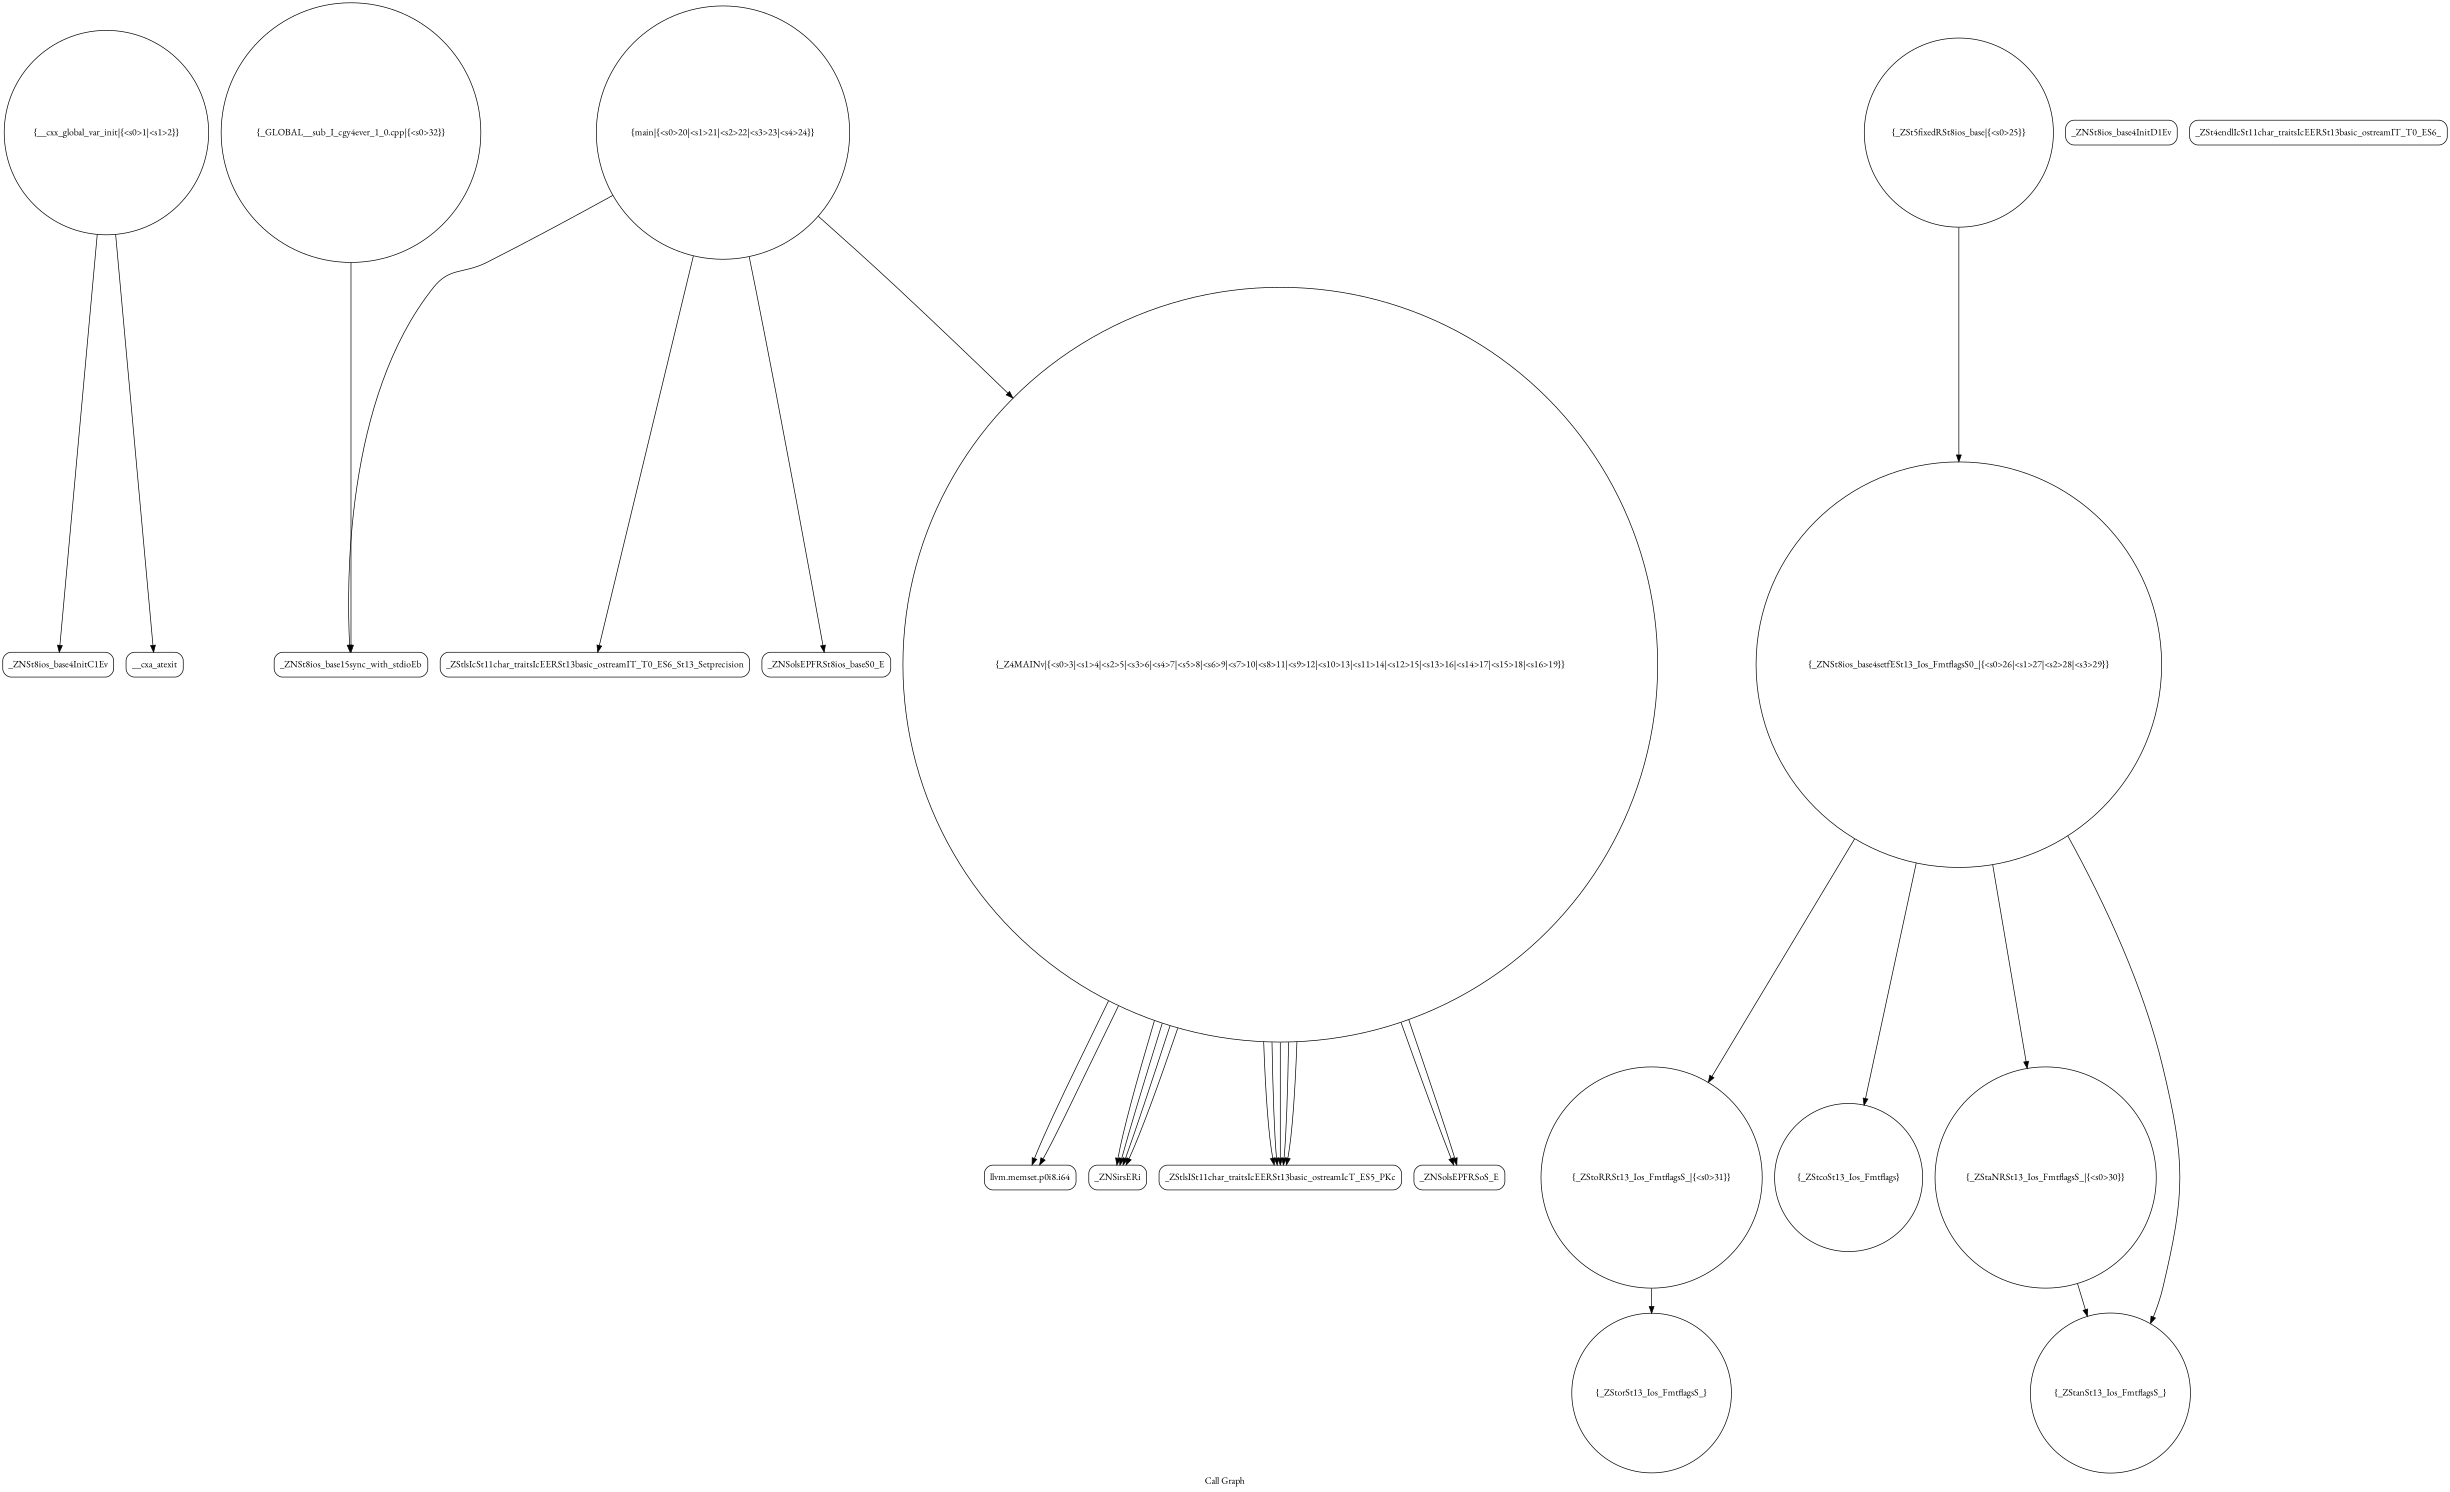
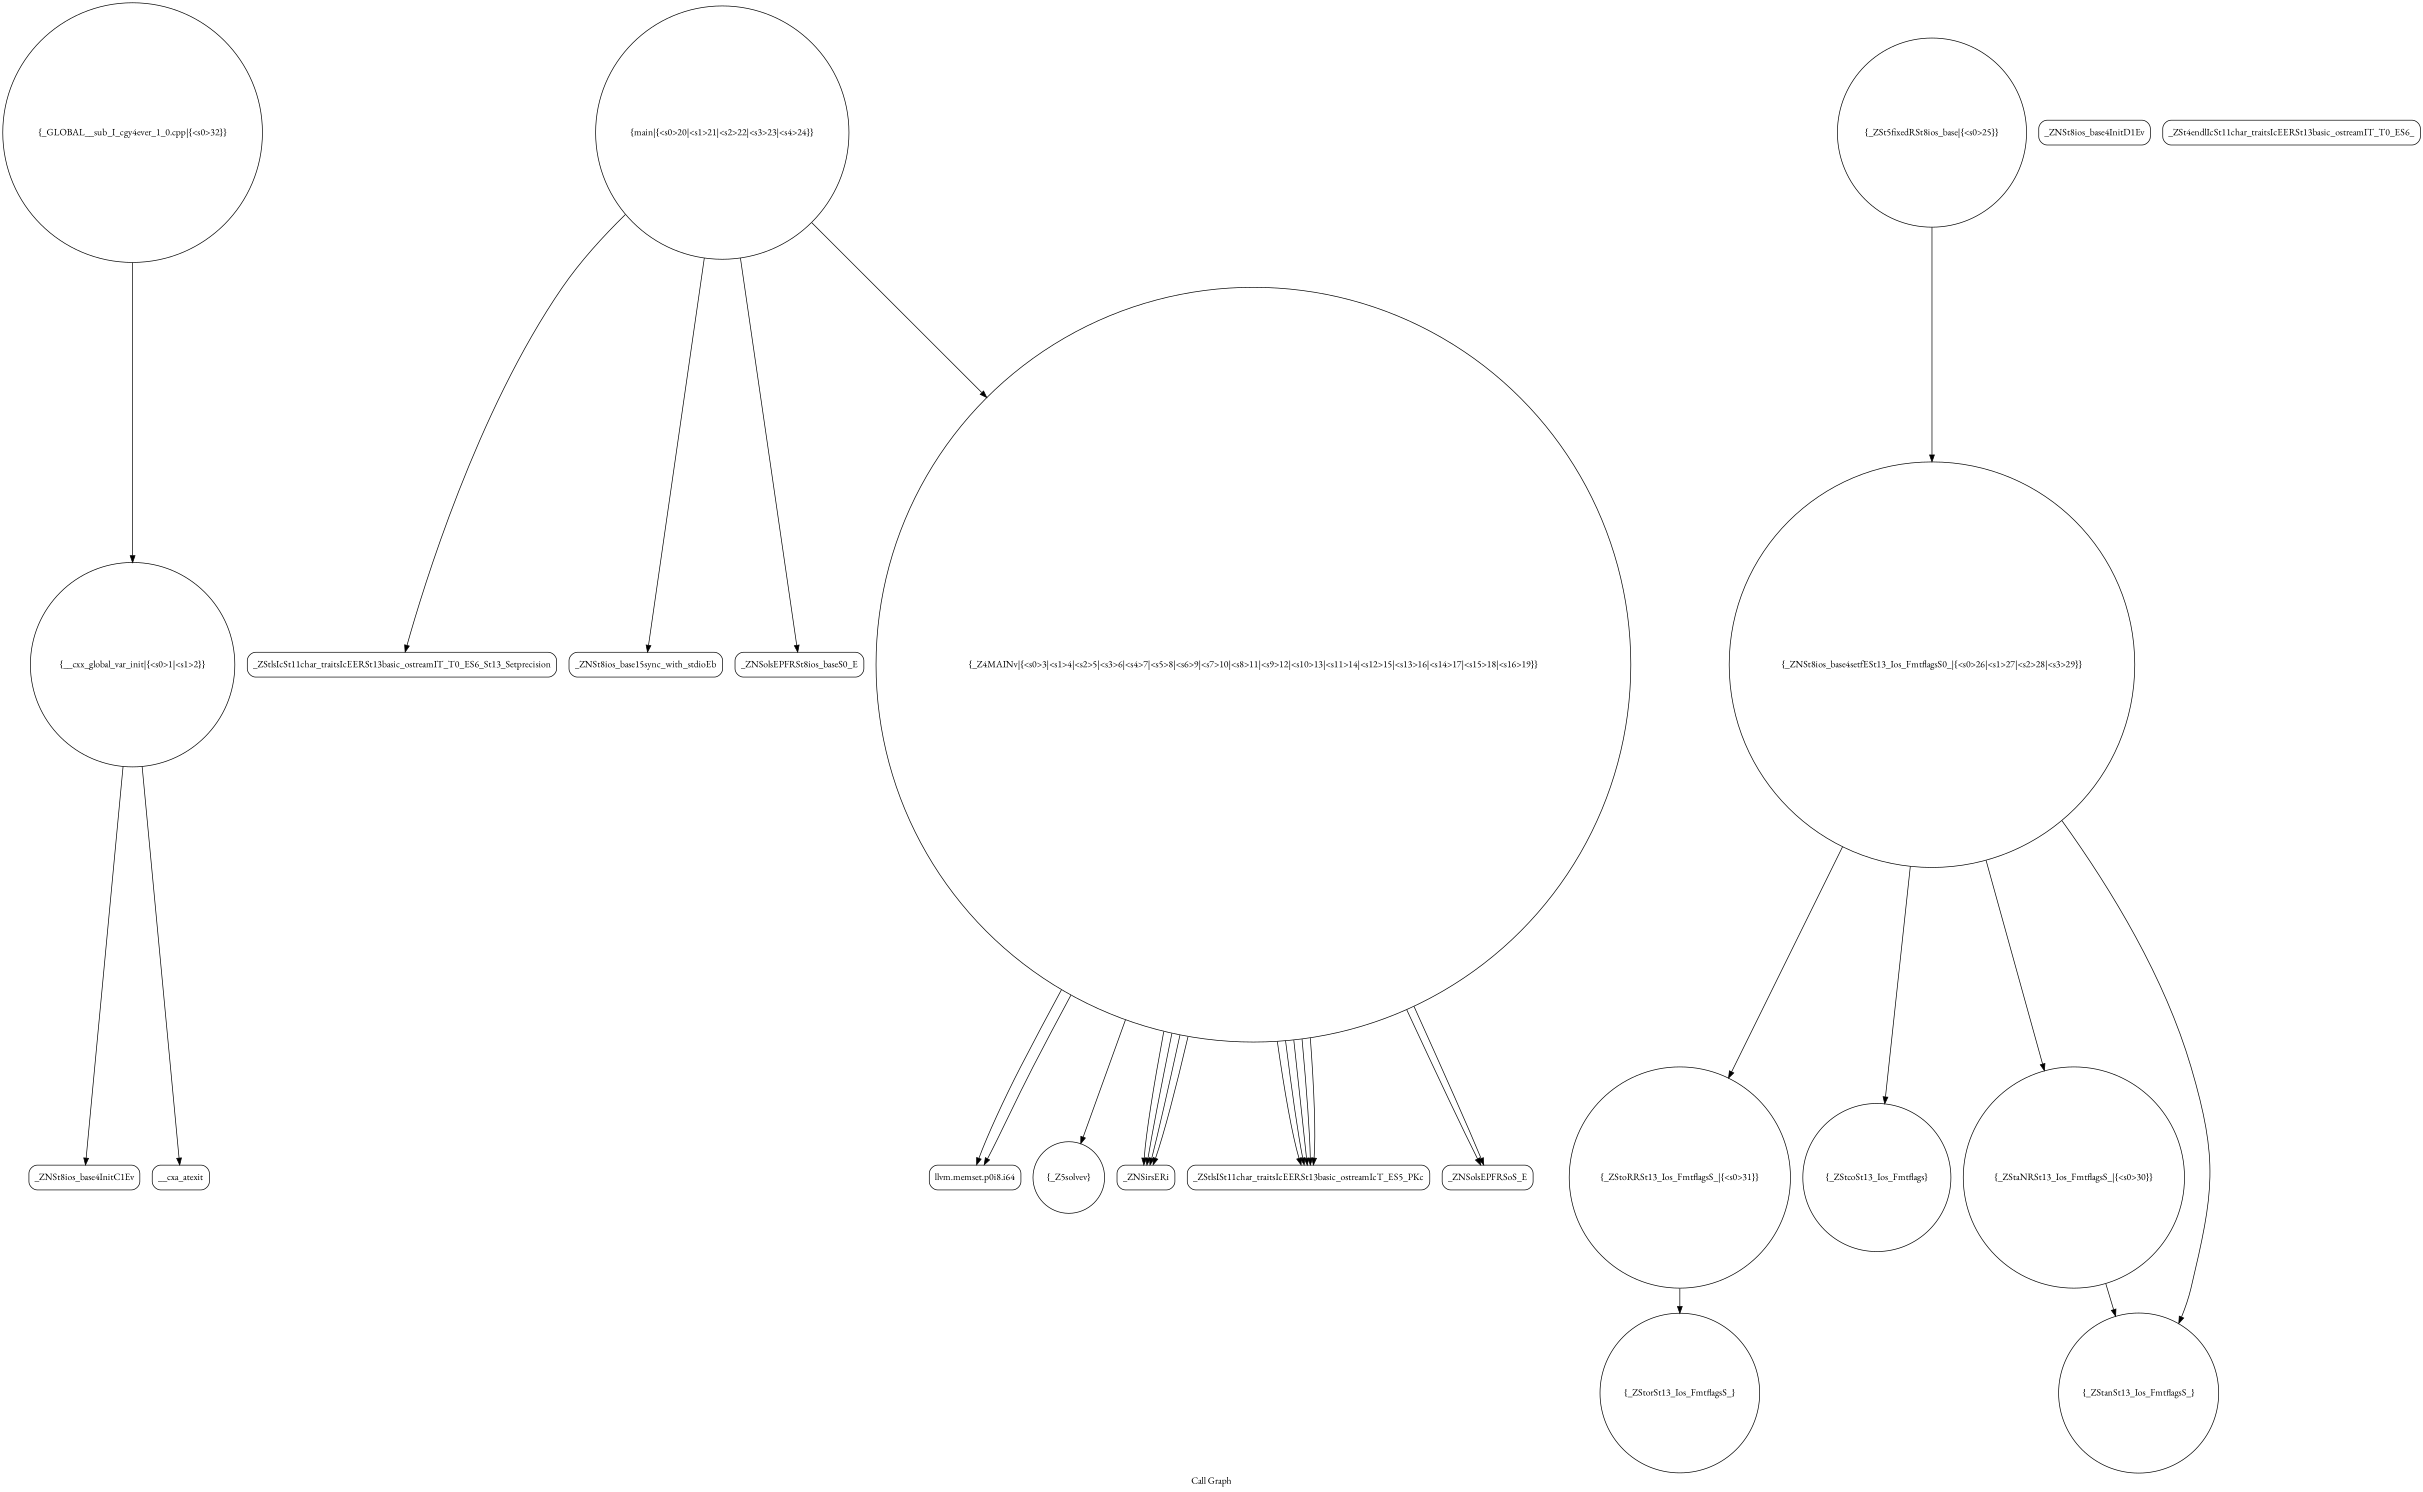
  digraph {
    fontname="EB Garamond"
    label="Call Graph"
    node [fontname="EB Garamond" shape=circle]
    edge [color=black fontname="EB Garamond" tailport=s0]
    n1 [label="{__cxx_global_var_init|{<s0>1|<s1>2}}"]
    n2 [label="{_ZNSt8ios_base4InitC1Ev}" shape=Mrecord]
    n3 [label="{__cxa_atexit}" shape=Mrecord]
    n4 [label="{llvm.memset.p0i8.i64}" shape=Mrecord]
    n5 [label="{_ZStlsIcSt11char_traitsIcEERSt13basic_ostreamIT_T0_ES6_St13_Setprecision}" shape=Mrecord]
    n6 [label="{_ZStoRRSt13_Ios_FmtflagsS_|{<s0>31}}"]
    n7 [label="{_ZStorSt13_Ios_FmtflagsS_}"]
    n8 [label="{_ZNSt8ios_base4InitD1Ev}" shape=Mrecord]
    n9 [label="{_ZSt5fixedRSt8ios_base|{<s0>25}}"]
    n10 [label="{_ZNSt8ios_base4setfESt13_Ios_FmtflagsS0_|{<s0>26|<s1>27|<s2>28|<s3>29}}"]
    n11 [label="{_ZStcoSt13_Ios_Fmtflags}"]
    n12 [label="{_ZStaNRSt13_Ios_FmtflagsS_|{<s0>30}}"]
    n13 [label="{_ZStanSt13_Ios_FmtflagsS_}"]
+   n14 [label="{_Z5solvev}"]
    n15 [label="{_ZSt4endlIcSt11char_traitsIcEERSt13basic_ostreamIT_T0_ES6_}" shape=Mrecord]
    n16 [label="{_ZNSirsERi}" shape=Mrecord]
    n17 [label="{_ZNSt8ios_base15sync_with_stdioEb}" shape=Mrecord]
    n18 [label="{_ZStlsISt11char_traitsIcEERSt13basic_ostreamIcT_ES5_PKc}" shape=Mrecord]
    n19 [label="{_ZNSolsEPFRSt8ios_baseS0_E}" shape=Mrecord]
    n20 [label="{_ZNSolsEPFRSoS_E}" shape=Mrecord]
    n21 [label="{_GLOBAL__sub_I_cgy4ever_1_0.cpp|{<s0>32}}"]
    n22 [label="{_Z4MAINv|{<s0>3|<s1>4|<s2>5|<s3>6|<s4>7|<s5>8|<s6>9|<s7>10|<s8>11|<s9>12|<s10>13|<s11>14|<s12>15|<s13>16|<s14>17|<s15>18|<s16>19}}"]
    n23 [label="{main|{<s0>20|<s1>21|<s2>22|<s3>23|<s4>24}}"]
    n1 -> n2
    n1 -> n3 [tailport=s1]
    n6 -> n7
    n9 -> n10
    n10 -> n6 [tailport=s3]
    n10 -> n11
    n10 -> n12 [tailport=s1]
    n10 -> n13 [tailport=s2]
    n12 -> n13
-   n21 -> n17
+   n21 -> n1
    n22 -> n4 [tailport=s2]
    n22 -> n4 [tailport=s3]
+   n22 -> n14 [tailport=s6]
    n22 -> n16
    n22 -> n16 [tailport=s1]
    n22 -> n16 [tailport=s4]
    n22 -> n16 [tailport=s5]
    n22 -> n18 [tailport=s7]
    n22 -> n18 [tailport=s9]
    n22 -> n18 [tailport=s10]
    n22 -> n18 [tailport=s12]
    n22 -> n18 [tailport=s14]
    n22 -> n20 [tailport=s11]
    n22 -> n20 [tailport=s16]
    n23 -> n5 [tailport=s3]
    n23 -> n17
    n23 -> n19 [tailport=s1]
    n23 -> n22 [tailport=s4]
  }
